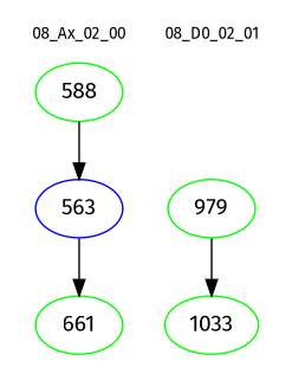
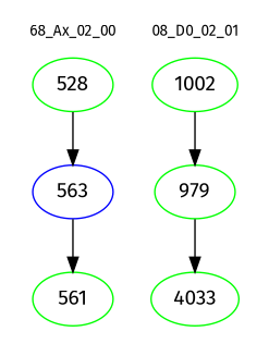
  digraph {
    fontname="Fira Sans"
    node [color=green fontname="Fira Sans"]
    edge [color=black fontname="Fira Sans"]
-   n1 [label=588]
+   n1 [label=528]
    n2 [color=blue label=563]
-   n3 [label=661]
+   n3 [label=561]
+   n4 [label=1002]
    n5 [label=979]
-   n6 [label=1033]
+   n6 [label=4033]
    subgraph cluster_1 {
      color=white
      fontsize=10
-     label="08_Ax_02_00"
+     label="68_Ax_02_00"
      n1
      n2
      n3
    }
    subgraph cluster_2 {
      color=white
      fontsize=10
      label="08_D0_02_01"
+     n4
      n5
      n6
    }
    n1 -> n2
    n2 -> n3
+   n4 -> n5
    n5 -> n6
  }
